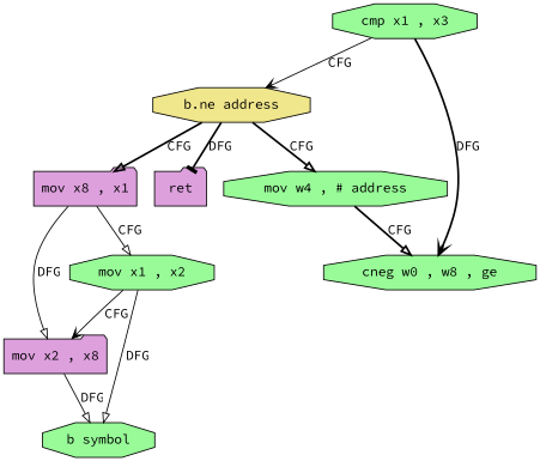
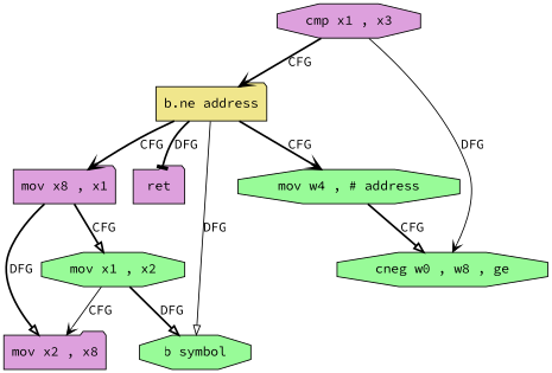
  digraph {
    fontname="Source Code Pro"
    node [fillcolor=palegreen fontname="Source Code Pro" shape=octagon style=filled]
    edge [arrowhead=onormal fontname="Source Code Pro" style=bold]
-   n1 [label="cmp x1 , x3"]
-   n2 [fillcolor=khaki label="b.ne address"]
+   n1 [fillcolor=plum label="cmp x1 , x3"]
+   n2 [fillcolor=khaki label="b.ne address" shape=folder]
    n3 [label="cneg w0 , w8 , ge"]
    n4 [label="mov w4 , # address"]
    n5 [fillcolor=plum label="mov x8 , x1" shape=folder]
    n6 [fillcolor=plum label=ret shape=folder]
    n7 [label="mov x1 , x2"]
    n8 [fillcolor=plum label="mov x2 , x8" shape=folder]
    n9 [label="b symbol"]
-   n1 -> n2 [arrowhead=vee label=CFG style=solid]
-   n1 -> n3 [arrowhead=vee label=DFG]
-   n2 -> n4 [label=CFG]
-   n2 -> n5 [label=CFG]
+   n1 -> n2 [arrowhead=vee label=CFG]
+   n1 -> n3 [arrowhead=vee label=DFG style=solid]
+   n2 -> n4 [arrowhead=vee label=CFG]
+   n2 -> n5 [arrowhead=vee label=CFG]
    n2 -> n6 [arrowhead=tee label=DFG]
    n4 -> n3 [label=CFG]
-   n5 -> n7 [label=CFG style=solid]
-   n5 -> n8 [label=DFG style=solid]
+   n5 -> n7 [label=CFG]
+   n5 -> n8 [label=DFG]
    n7 -> n8 [arrowhead=vee label=CFG style=solid]
-   n7 -> n9 [label=DFG style=solid]
-   n8 -> n9 [label=DFG style=solid]
+   n7 -> n9 [label=DFG]
+   n2 -> n9 [label=DFG style=solid]
  }
